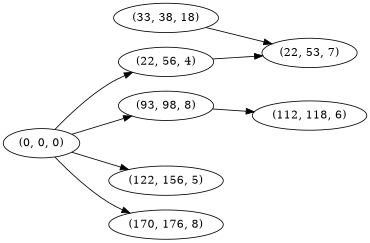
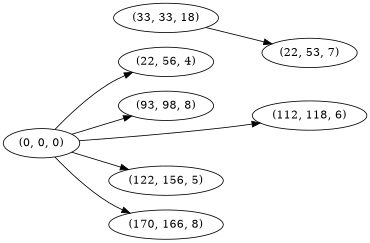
  digraph {
    rankdir=LR
    n1 [label="(22, 56, 4)"]
    "(0, 0, 0)"
    "(93, 98, 8)"
    "(112, 118, 6)"
    n5 [label="(122, 156, 5)"]
-   "(170, 176, 8)"
+   "(170, 176, 8)" [label="(170, 166, 8)"]
    "(22, 53, 7)"
-   "(33, 38, 18)"
-   n1 -> "(22, 53, 7)"
+   "(33, 38, 18)" [label="(33, 33, 18)"]
    "(0, 0, 0)" -> n1
    "(0, 0, 0)" -> "(93, 98, 8)"
-   "(93, 98, 8)" -> "(112, 118, 6)"
+   "(0, 0, 0)" -> "(112, 118, 6)"
    "(0, 0, 0)" -> n5
    "(0, 0, 0)" -> "(170, 176, 8)"
    "(33, 38, 18)" -> "(22, 53, 7)"
  }
